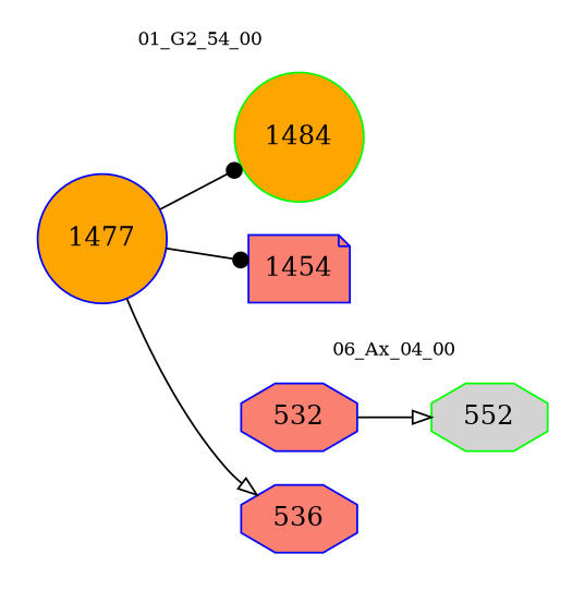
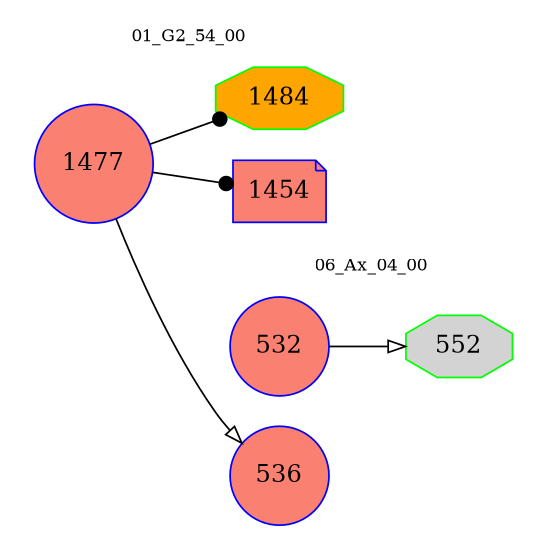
  digraph {
    rankdir=LR
    node [color=blue fillcolor=salmon shape=octagon style=filled]
    edge [arrowhead=onormal color=black]
-   n1 [label=532]
-   n2 [label=536]
+   n1 [label=532 shape=circle]
+   n2 [label=536 shape=circle]
    n3 [color=green fillcolor=lightgrey label=552]
-   n4 [fillcolor=orange label=1477 shape=circle]
+   n4 [label=1477 shape=circle]
    n5 [label=1454 shape=note]
-   n6 [color=green fillcolor=orange label=1484 shape=circle]
+   n6 [color=green fillcolor=orange label=1484]
    subgraph cluster_1 {
      color=white
      fontsize=10
      label="06_Ax_04_00"
      n1
      n2
      n3
    }
    subgraph cluster_2 {
      color=white
      fontsize=10
      label="01_G2_54_00"
      n4
      n5
      n6
    }
    n1 -> n3
    n4 -> n2
    n4 -> n5 [arrowhead=dot]
    n4 -> n6 [arrowhead=dot]
  }
